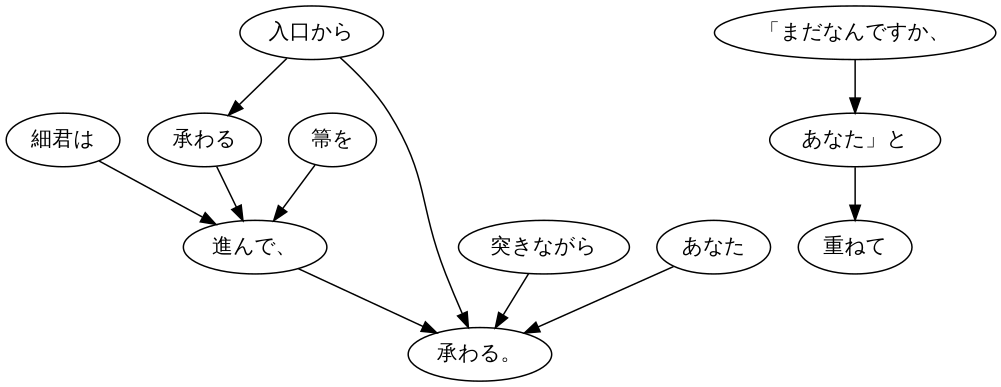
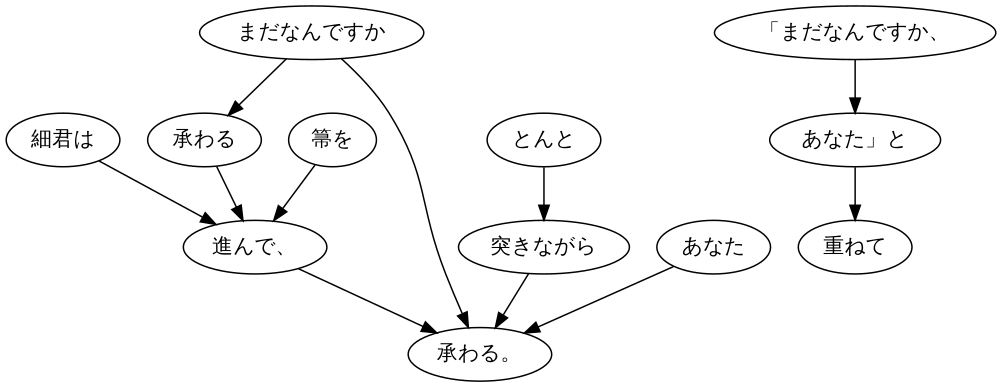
  digraph {
    n1 [label="細君は"]
    n2 [label="進んで、"]
    n3 [label="承わる。"]
-   n4 [label="入口から"]
+   n4 [label="まだなんですか"]
    n5 [label="承わる"]
    n6 [label="箒を"]
    n7 [label="突きながら"]
+   n8 [label="とんと"]
    n9 [label="「まだなんですか、"]
    n10 [label="あなた」と"]
    n11 [label="重ねて"]
    n12 [label="あなた"]
    n1 -> n2
    n2 -> n3
    n4 -> n3
    n4 -> n5
    n5 -> n2
    n6 -> n2
    n7 -> n3
+   n8 -> n7
    n9 -> n10
    n10 -> n11
    n12 -> n3
  }
